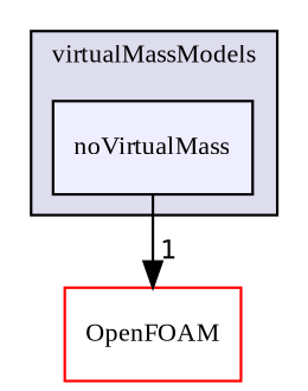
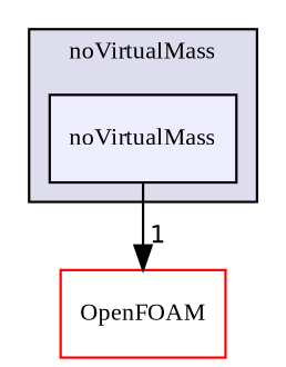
  digraph {
    compound=true
    fontname="Liberation Serif"
    node [fontname="Liberation Serif" fontsize=10 shape=box]
    n1 [fillcolor="#eeeeff" label=noVirtualMass pencolor=black style=filled]
    n2 [color=red label=OpenFOAM]
    subgraph cluster_1 {
      bgcolor="#ddddee"
      fontsize=10
-     label=virtualMassModels
+     label=noVirtualMass
      pencolor=black
      n1
    }
    n1 -> n2 [headlabel=1 labeldistance=1.5 labelfontname=Helvetica labelfontsize=10 fontname="Liberation Serif"]
  }
